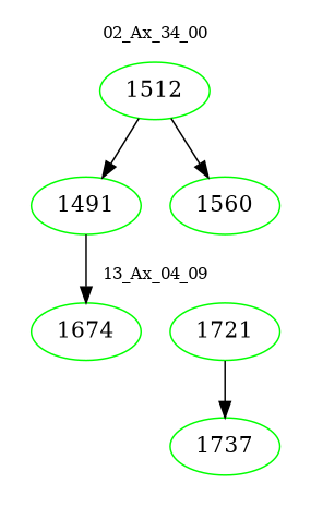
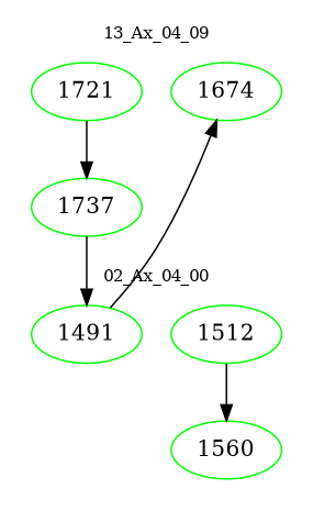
  digraph {
    node [color=green]
    edge [color=black]
    n1 [label=1721]
    n2 [label=1674]
    n3 [label=1737]
    n4 [label=1512]
    n5 [label=1491]
    n6 [label=1560]
    subgraph cluster_1 {
      color=white
      fontsize=10
      label="13_Ax_04_09"
      n1
      n2
      n3
    }
    subgraph cluster_2 {
      color=white
      fontsize=10
-     label="02_Ax_34_00"
+     label="02_Ax_04_00"
      n4
      n5
      n6
    }
    n1 -> n3
-   n4 -> n5
+   n3 -> n5
    n4 -> n6
    n5 -> n2
  }
